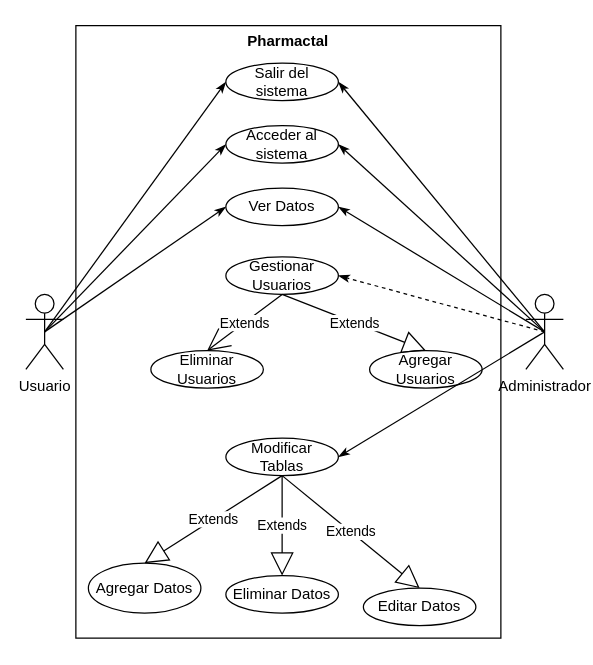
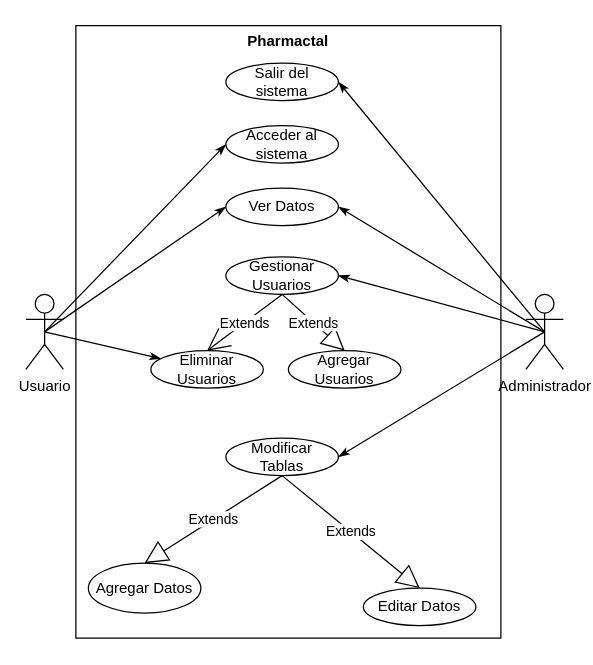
  <mxCell id="0" />
  <mxCell id="1" parent="0" />
  <mxCell id="2" value="&lt;p style=&quot;margin: 0px ; margin-top: 6px ; text-align: center&quot;&gt;&lt;b&gt;Pharmactal&lt;/b&gt;&lt;/p&gt;" style="align=left;overflow=fill;html=1;dropTarget=0;direction=south;" vertex="1" parent="1"><mxGeometry x="60" y="20" width="340" height="490" as="geometry" /></mxCell>
  <mxCell id="3" style="rounded=0;orthogonalLoop=1;jettySize=auto;html=1;exitX=0.5;exitY=0.5;exitDx=0;exitDy=0;exitPerimeter=0;entryX=0;entryY=0.5;entryDx=0;entryDy=0;endArrow=classicThin;endFill=1;" parent="1" source="6" target="8" edge="1"><mxGeometry relative="1" as="geometry" /></mxCell>
  <mxCell id="4" style="edgeStyle=none;rounded=0;orthogonalLoop=1;jettySize=auto;html=1;exitX=0.5;exitY=0.5;exitDx=0;exitDy=0;exitPerimeter=0;entryX=0;entryY=0.5;entryDx=0;entryDy=0;endArrow=classicThin;endFill=1;" parent="1" source="6" target="7" edge="1"><mxGeometry relative="1" as="geometry" /></mxCell>
- <mxCell id="5" style="edgeStyle=none;rounded=0;orthogonalLoop=1;jettySize=auto;html=1;exitX=0.5;exitY=0.5;exitDx=0;exitDy=0;exitPerimeter=0;entryX=0;entryY=0.5;entryDx=0;entryDy=0;endArrow=classicThin;endFill=1;" parent="1" source="6" target="20" edge="1"><mxGeometry relative="1" as="geometry" /></mxCell>
+ <mxCell id="5" style="edgeStyle=none;rounded=0;orthogonalLoop=1;jettySize=auto;html=1;exitX=0.5;exitY=0.5;exitDx=0;exitDy=0;exitPerimeter=0;endArrow=classicThin;endFill=1;" parent="1" source="6" target="13" edge="1"><mxGeometry relative="1" as="geometry" /></mxCell>
  <mxCell id="6" value="Usuario" style="shape=umlActor;verticalLabelPosition=bottom;verticalAlign=top;html=1;outlineConnect=0;" parent="1" vertex="1"><mxGeometry x="20" y="235" width="30" height="60" as="geometry" /></mxCell>
  <mxCell id="7" value="Ver Datos" style="ellipse;whiteSpace=wrap;html=1;" parent="1" vertex="1"><mxGeometry x="180" y="150" width="90" height="30" as="geometry" /></mxCell>
  <mxCell id="8" value="Acceder al sistema" style="ellipse;whiteSpace=wrap;html=1;" parent="1" vertex="1"><mxGeometry x="180" y="100" width="90" height="30" as="geometry" /></mxCell>
  <mxCell id="9" value="Agregar Datos" style="ellipse;whiteSpace=wrap;html=1;" parent="1" vertex="1"><mxGeometry x="70" y="450" width="90" height="40" as="geometry" /></mxCell>
- <mxCell id="10" value="Eliminar Datos" style="ellipse;whiteSpace=wrap;html=1;" parent="1" vertex="1"><mxGeometry x="180" y="460" width="90" height="30" as="geometry" /></mxCell>
  <mxCell id="11" value="Editar Datos" style="ellipse;whiteSpace=wrap;html=1;" parent="1" vertex="1"><mxGeometry x="290" y="470" width="90" height="30" as="geometry" /></mxCell>
- <mxCell id="12" value="Agregar Usuarios" style="ellipse;whiteSpace=wrap;html=1;" parent="1" vertex="1"><mxGeometry x="295" y="280" width="90" height="30" as="geometry" /></mxCell>
+ <mxCell id="12" value="Agregar Usuarios" style="ellipse;whiteSpace=wrap;html=1;" parent="1" vertex="1"><mxGeometry x="230" y="280" width="90" height="30" as="geometry" /></mxCell>
  <mxCell id="13" value="Eliminar Usuarios" style="ellipse;whiteSpace=wrap;html=1;" parent="1" vertex="1"><mxGeometry x="120" y="280" width="90" height="30" as="geometry" /></mxCell>
- <mxCell id="14" style="edgeStyle=none;rounded=0;orthogonalLoop=1;jettySize=auto;html=1;exitX=0.5;exitY=0.5;exitDx=0;exitDy=0;exitPerimeter=0;entryX=1;entryY=0.5;entryDx=0;entryDy=0;endArrow=classicThin;endFill=1;" parent="1" source="19" target="8" edge="1"><mxGeometry relative="1" as="geometry" /></mxCell>
  <mxCell id="15" style="edgeStyle=none;rounded=0;orthogonalLoop=1;jettySize=auto;html=1;exitX=0.5;exitY=0.5;exitDx=0;exitDy=0;exitPerimeter=0;entryX=1;entryY=0.5;entryDx=0;entryDy=0;endArrow=classicThin;endFill=1;" parent="1" source="19" target="7" edge="1"><mxGeometry relative="1" as="geometry" /></mxCell>
  <mxCell id="16" style="edgeStyle=none;rounded=0;orthogonalLoop=1;jettySize=auto;html=1;exitX=0.5;exitY=0.5;exitDx=0;exitDy=0;exitPerimeter=0;entryX=1;entryY=0.5;entryDx=0;entryDy=0;endArrow=classicThin;endFill=1;" parent="1" source="19" target="20" edge="1"><mxGeometry relative="1" as="geometry" /></mxCell>
  <mxCell id="17" style="edgeStyle=none;rounded=0;orthogonalLoop=1;jettySize=auto;html=1;exitX=0.5;exitY=0.5;exitDx=0;exitDy=0;exitPerimeter=0;endArrow=classicThin;endFill=1;entryX=1;entryY=0.5;entryDx=0;entryDy=0;" parent="1" source="19" target="21" edge="1"><mxGeometry relative="1" as="geometry"><mxPoint x="260" y="330" as="targetPoint" /></mxGeometry></mxCell>
- <mxCell id="18" style="edgeStyle=none;rounded=0;orthogonalLoop=1;jettySize=auto;html=1;exitX=0.5;exitY=0.5;exitDx=0;exitDy=0;exitPerimeter=0;entryX=1;entryY=0.5;entryDx=0;entryDy=0;endArrow=classicThin;endFill=1;dashed=1;" parent="1" source="19" target="25" edge="1"><mxGeometry relative="1" as="geometry" /></mxCell>
+ <mxCell id="18" style="edgeStyle=none;rounded=0;orthogonalLoop=1;jettySize=auto;html=1;exitX=0.5;exitY=0.5;exitDx=0;exitDy=0;exitPerimeter=0;entryX=1;entryY=0.5;entryDx=0;entryDy=0;endArrow=classicThin;endFill=1;" parent="1" source="19" target="25" edge="1"><mxGeometry relative="1" as="geometry" /></mxCell>
  <mxCell id="19" value="Administrador" style="shape=umlActor;verticalLabelPosition=bottom;verticalAlign=top;html=1;outlineConnect=0;" parent="1" vertex="1"><mxGeometry x="420" y="235" width="30" height="60" as="geometry" /></mxCell>
  <mxCell id="20" value="Salir del sistema" style="ellipse;whiteSpace=wrap;html=1;" parent="1" vertex="1"><mxGeometry x="180" y="50" width="90" height="30" as="geometry" /></mxCell>
  <mxCell id="21" value="Modificar &lt;br&gt;Tablas" style="ellipse;whiteSpace=wrap;html=1;" parent="1" vertex="1"><mxGeometry x="180" y="350" width="90" height="30" as="geometry" /></mxCell>
  <mxCell id="22" value="Extends" style="endArrow=block;endSize=16;endFill=0;html=1;rounded=0;exitX=0.5;exitY=1;exitDx=0;exitDy=0;entryX=0.5;entryY=0;entryDx=0;entryDy=0;" parent="1" source="21" target="9" edge="1"><mxGeometry width="160" relative="1" as="geometry"><mxPoint x="310" y="270" as="sourcePoint" /><mxPoint x="470" y="270" as="targetPoint" /></mxGeometry></mxCell>
- <mxCell id="23" value="Extends" style="endArrow=block;endSize=16;endFill=0;html=1;rounded=0;exitX=0.5;exitY=1;exitDx=0;exitDy=0;entryX=0.5;entryY=0;entryDx=0;entryDy=0;" parent="1" source="21" target="10" edge="1"><mxGeometry width="160" relative="1" as="geometry"><mxPoint x="235" y="390" as="sourcePoint" /><mxPoint x="115" y="440" as="targetPoint" /></mxGeometry></mxCell>
  <mxCell id="24" value="Extends" style="endArrow=block;endSize=16;endFill=0;html=1;rounded=0;exitX=0.5;exitY=1;exitDx=0;exitDy=0;entryX=0.5;entryY=0;entryDx=0;entryDy=0;" parent="1" source="21" target="11" edge="1"><mxGeometry width="160" relative="1" as="geometry"><mxPoint x="245" y="400" as="sourcePoint" /><mxPoint x="125" y="450" as="targetPoint" /></mxGeometry></mxCell>
  <mxCell id="25" value="Gestionar Usuarios" style="ellipse;whiteSpace=wrap;html=1;" parent="1" vertex="1"><mxGeometry x="180" y="205" width="90" height="30" as="geometry" /></mxCell>
  <mxCell id="26" value="Extends" style="endArrow=open;endSize=16;endFill=0;html=1;rounded=0;exitX=0.5;exitY=1;exitDx=0;exitDy=0;entryX=0.5;entryY=0;entryDx=0;entryDy=0;" parent="1" source="25" target="13" edge="1"><mxGeometry width="160" relative="1" as="geometry"><mxPoint x="235" y="390" as="sourcePoint" /><mxPoint x="235" y="470" as="targetPoint" /></mxGeometry></mxCell>
  <mxCell id="27" value="Extends" style="endArrow=block;endSize=16;endFill=0;html=1;rounded=0;exitX=0.5;exitY=1;exitDx=0;exitDy=0;entryX=0.5;entryY=0;entryDx=0;entryDy=0;" parent="1" source="25" target="12" edge="1"><mxGeometry width="160" relative="1" as="geometry"><mxPoint x="245" y="400" as="sourcePoint" /><mxPoint x="245" y="480" as="targetPoint" /></mxGeometry></mxCell>
